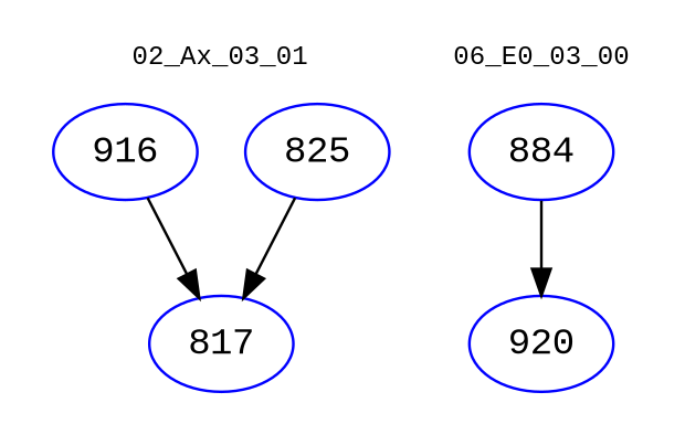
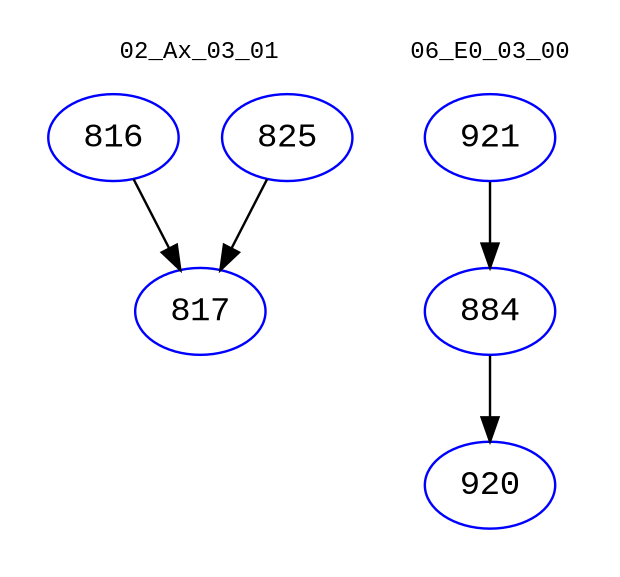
  digraph {
    fontname="Liberation Mono"
    node [color=blue fontname="Liberation Mono"]
    edge [color=black fontname="Liberation Mono"]
    n1 [label=825]
-   n2 [label=916]
+   n2 [label=816]
    n3 [label=817]
+   n4 [label=921]
    n5 [label=884]
    n6 [label=920]
    subgraph cluster_1 {
      color=white
      fontsize=10
      label="02_Ax_03_01"
      n1
      n2
      n3
    }
    subgraph cluster_2 {
      color=white
      fontsize=10
      label="06_E0_03_00"
+     n4
      n5
      n6
    }
    n1 -> n3
    n2 -> n3
+   n4 -> n5
    n5 -> n6
  }
